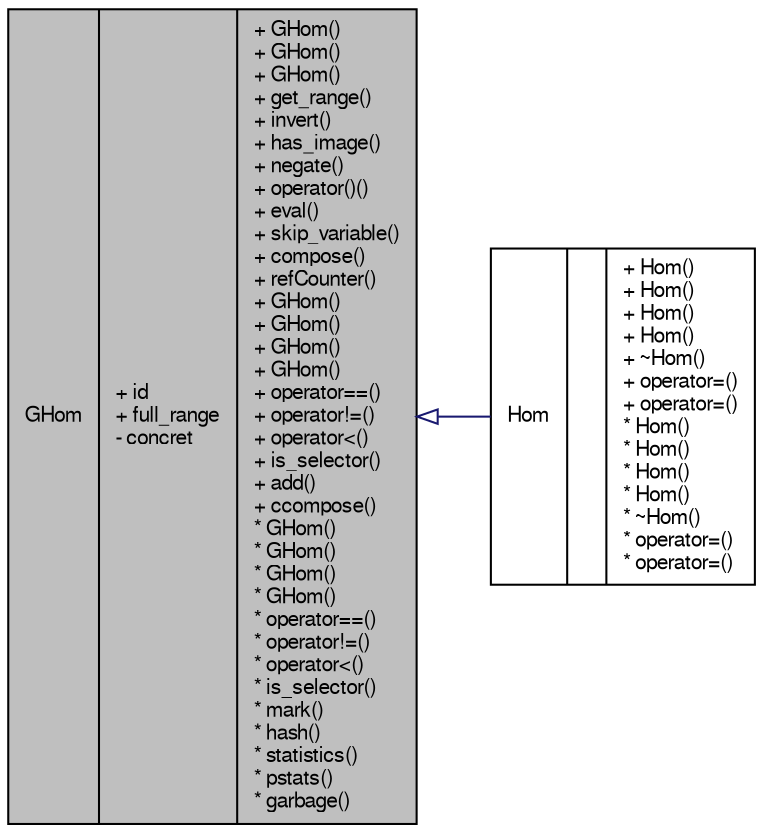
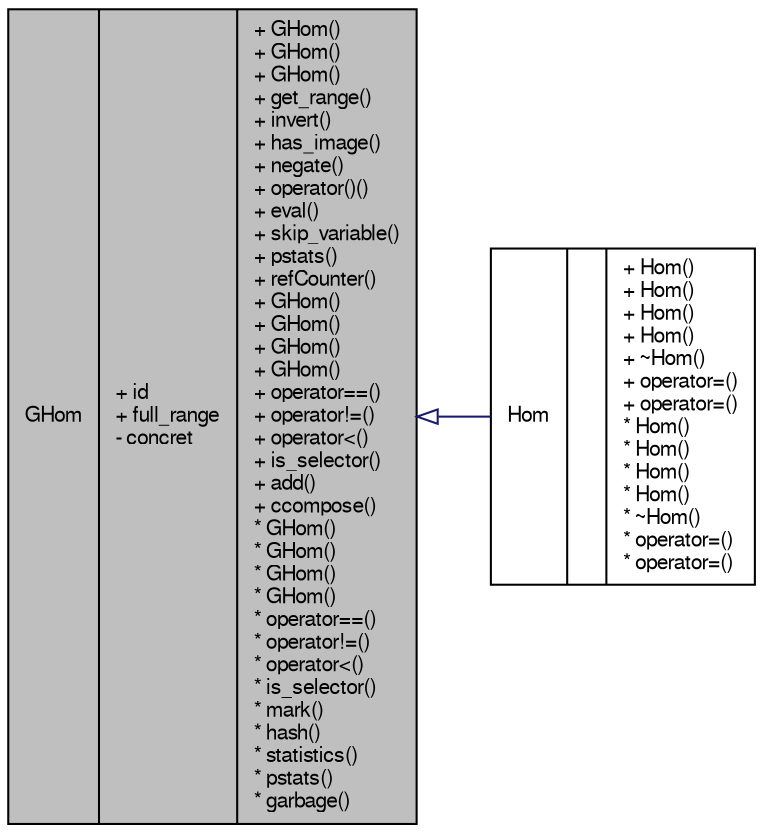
  digraph {
    rankdir=LR
    node [color=black fontname=FreeSans fontsize=10 shape=record style=filled]
-   n1 [fillcolor=grey75 fontcolor=black height=0.2 label="{GHom\n|+ id\l+ full_range\l- concret\l|+ GHom()\l+ GHom()\l+ GHom()\l+ get_range()\l+ invert()\l+ has_image()\l+ negate()\l+ operator()()\l+ eval()\l+ skip_variable()\l+ compose()\l+ refCounter()\l+ GHom()\l+ GHom()\l+ GHom()\l+ GHom()\l+ operator==()\l+ operator!=()\l+ operator\<()\l+ is_selector()\l+ add()\l+ ccompose()\l* GHom()\l* GHom()\l* GHom()\l* GHom()\l* operator==()\l* operator!=()\l* operator\<()\l* is_selector()\l* mark()\l* hash()\l* statistics()\l* pstats()\l* garbage()\l}" width=0.4]
+   n1 [fillcolor=grey75 fontcolor=black height=0.2 label="{GHom\n|+ id\l+ full_range\l- concret\l|+ GHom()\l+ GHom()\l+ GHom()\l+ get_range()\l+ invert()\l+ has_image()\l+ negate()\l+ operator()()\l+ eval()\l+ skip_variable()\l+ pstats()\l+ refCounter()\l+ GHom()\l+ GHom()\l+ GHom()\l+ GHom()\l+ operator==()\l+ operator!=()\l+ operator\<()\l+ is_selector()\l+ add()\l+ ccompose()\l* GHom()\l* GHom()\l* GHom()\l* GHom()\l* operator==()\l* operator!=()\l* operator\<()\l* is_selector()\l* mark()\l* hash()\l* statistics()\l* pstats()\l* garbage()\l}" width=0.4]
    n2 [fillcolor=white height=0.2 label="{Hom\n||+ Hom()\l+ Hom()\l+ Hom()\l+ Hom()\l+ ~Hom()\l+ operator=()\l+ operator=()\l* Hom()\l* Hom()\l* Hom()\l* Hom()\l* ~Hom()\l* operator=()\l* operator=()\l}" width=0.4]
    n1 -> n2 [arrowtail=onormal color=midnightblue dir=back fontname=FreeSans fontsize=10 labelfontname=FreeSans labelfontsize=10 style=solid]
  }
